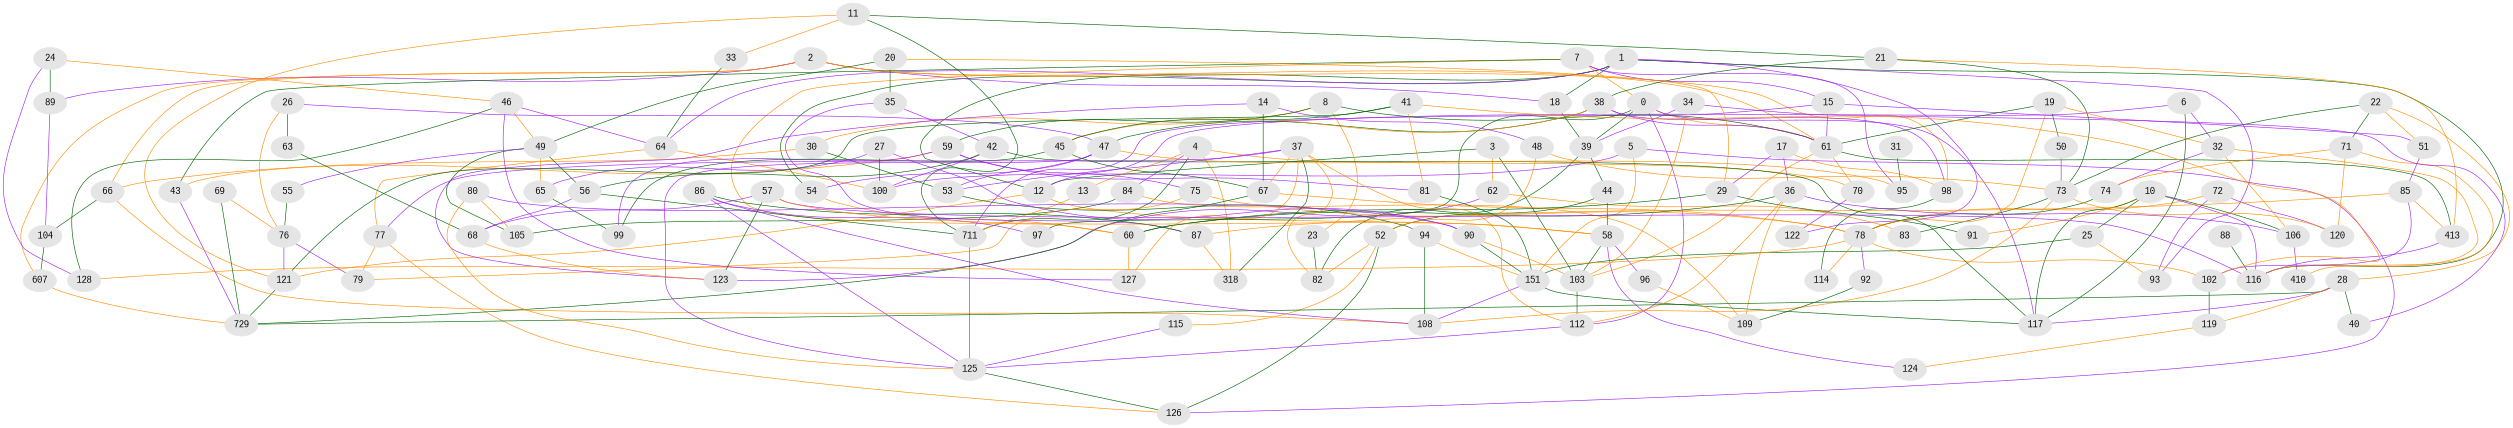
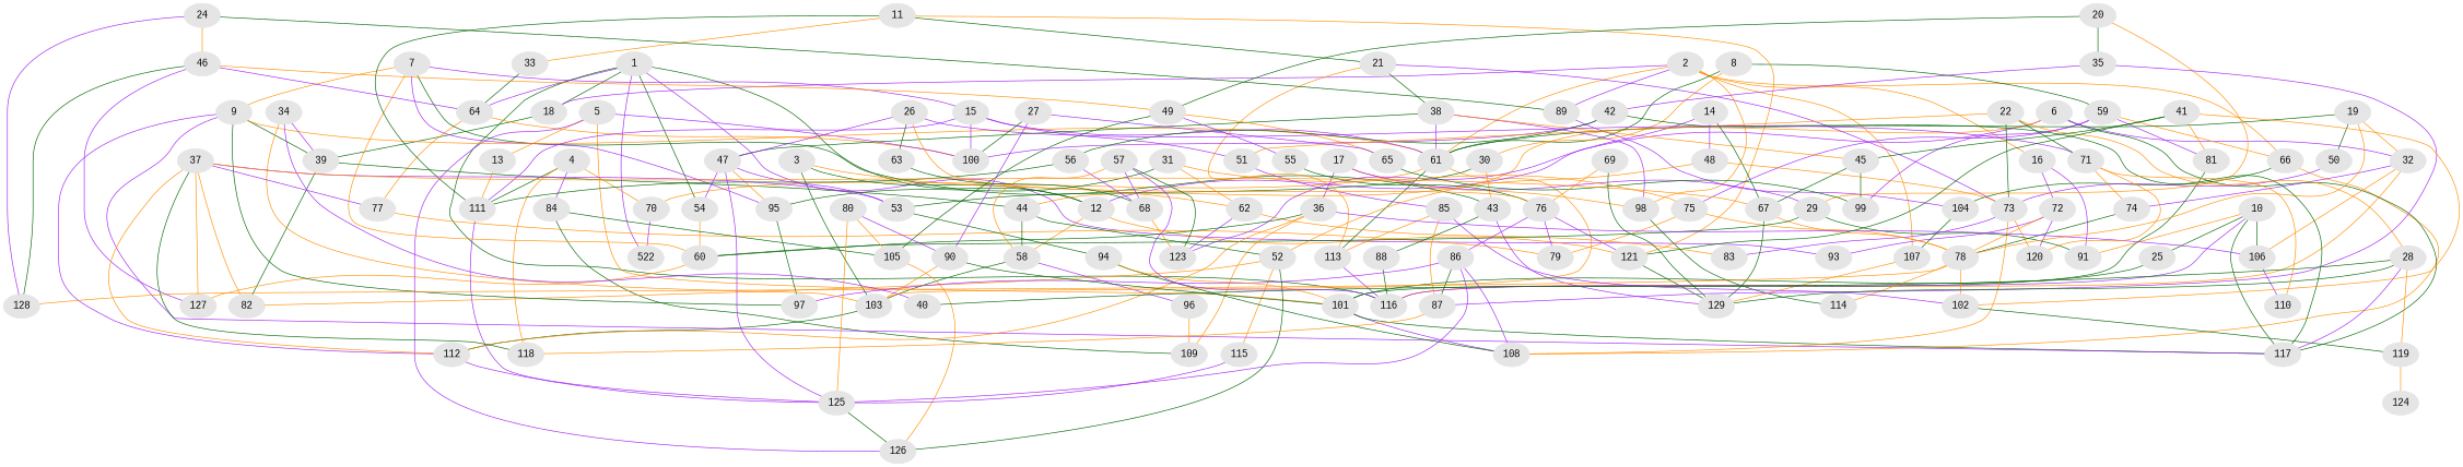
  graph {
    fontname="Liberation Mono"
    node [color=gray90 fontname="Liberation Mono" style=filled]
    edge [color=darkorange fontname="Liberation Mono"]
    1
    12
    18
    54
    64
    93
    116
-   122
+   122 [label=522]
    121
    58
    39
    60
    100
    77
    2
+   16
    61
    66
    89
    98
-   107 [label=607]
+   107
    91
    72
    103
    70
-   113 [label=413]
+   113
    104
    108
    114
-   129 [label=729]
+   129
    3
    62
    123
    83
    112
    4
    84
-   111 [label=711]
-   118 [label=318]
+   111
+   118
    109
    105
    125
    5
    13
-   101 [label=151]
+   101
    126
    117
    6
    32
    44
    106
    74
    52
    7
-   9 [label=0]
+   9
    15
    43
    95
    97
    51
    88
    127
    8
-   23
    30
    59
    82
    53
    75
    81
    99
    10
    25
-   110 [label=410]
+   110
    11
    21
    33
    38
    73
    96
    124
    14
    48
    67
    78
    85
    120
    17
    29
    36
    19
    50
    128
    102
-   92
    20
    35
    49
    42
    87
    65
    56
    55
    47
    45
    22
    28
    71
    40
    119
    24
    46
    26
    63
    76
    68
    79
    86
    27
    90
    94
    31
    34
    37
    41
    115
    57
    69
    80
    1 -- 12 [color=darkgreen]
    1 -- 18 [color=darkgreen]
    1 -- 54 [color=darkgreen]
    1 -- 64 [color=purple]
    1 -- 93 [color=purple]
    1 -- 116 [color=darkgreen]
    1 -- 122 [color=purple]
    12 -- 121
    12 -- 58
    18 -- 39 [color=darkgreen]
    54 -- 60
    64 -- 100
    64 -- 77
    121 -- 129 [color=darkgreen]
    58 -- 103 [color=darkgreen]
    58 -- 96 [color=purple]
-   58 -- 124 [color=purple]
    39 -- 44 [color=darkgreen]
    39 -- 82 [color=darkgreen]
    60 -- 127
-   77 -- 126
+   105 -- 126
    77 -- 79
    2 -- 18 [color=purple]
+   2 -- 16
    2 -- 61
    2 -- 66
    2 -- 89 [color=purple]
    2 -- 98
    2 -- 107
+   16 -- 91 [color=purple]
+   16 -- 72 [color=purple]
    61 -- 103
    61 -- 70
    61 -- 113 [color=darkgreen]
    66 -- 104 [color=darkgreen]
    66 -- 108
    89 -- 104 [color=purple]
    98 -- 114 [color=darkgreen]
    107 -- 129
    72 -- 93 [color=purple]
    72 -- 78
    72 -- 120 [color=purple]
    103 -- 112 [color=darkgreen]
    70 -- 122 [color=purple]
    113 -- 116 [color=purple]
    104 -- 107 [color=darkgreen]
    3 -- 12 [color=darkgreen]
    3 -- 103 [color=darkgreen]
    3 -- 62
    62 -- 123 [color=purple]
    62 -- 83
    112 -- 125 [color=purple]
    4 -- 70
    4 -- 84 [color=purple]
    4 -- 111 [color=darkgreen]
    4 -- 118
-   84 -- 109
+   84 -- 109 [color=darkgreen]
    84 -- 105 [color=darkgreen]
    111 -- 125 [color=purple]
    125 -- 126 [color=darkgreen]
    5 -- 100 [color=purple]
-   4 -- 13
+   5 -- 13
    5 -- 101
    5 -- 126 [color=purple]
    13 -- 111
    101 -- 108 [color=purple]
    101 -- 117 [color=darkgreen]
    6 -- 12 [color=purple]
    6 -- 117 [color=darkgreen]
    6 -- 32 [color=purple]
+   6 -- 44
    32 -- 116
    32 -- 106
    32 -- 74 [color=purple]
    44 -- 58 [color=darkgreen]
    44 -- 52 [color=darkgreen]
    106 -- 110 [color=purple]
    74 -- 78 [color=darkgreen]
    52 -- 126 [color=darkgreen]
    52 -- 82
    52 -- 115
    7 -- 60
    7 -- 9
    7 -- 15 [color=purple]
    7 -- 43 [color=darkgreen]
    7 -- 95 [color=purple]
    9 -- 39 [color=darkgreen]
    9 -- 61
    9 -- 112 [color=purple]
    9 -- 117 [color=purple]
    9 -- 97 [color=darkgreen]
+   15 -- 100 [color=purple]
    15 -- 61 [color=purple]
    15 -- 111 [color=purple]
    15 -- 51 [color=purple]
    43 -- 129 [color=purple]
+   43 -- 88 [color=darkgreen]
+   95 -- 97 [color=darkgreen]
    51 -- 85 [color=purple]
    88 -- 116 [color=darkgreen]
    8 -- 61 [color=darkgreen]
-   8 -- 23
    8 -- 30
    8 -- 59 [color=darkgreen]
-   23 -- 82 [color=darkgreen]
    30 -- 43
    30 -- 53 [color=darkgreen]
    59 -- 66
    59 -- 75 [color=purple]
    59 -- 81 [color=purple]
    59 -- 99 [color=purple]
    53 -- 94 [color=darkgreen]
    75 -- 78
    75 -- 79
    81 -- 101 [color=darkgreen]
    10 -- 116 [color=purple]
    10 -- 91
    10 -- 117 [color=darkgreen]
    10 -- 106 [color=darkgreen]
    10 -- 25 [color=darkgreen]
-   25 -- 93
    25 -- 101 [color=darkgreen]
    11 -- 121
    11 -- 111 [color=darkgreen]
    11 -- 21 [color=darkgreen]
    11 -- 33
    21 -- 113
    21 -- 38 [color=darkgreen]
-   21 -- 73 [color=darkgreen]
+   21 -- 73 [color=purple]
    33 -- 64 [color=darkgreen]
    38 -- 61 [color=purple]
    38 -- 98 [color=purple]
    38 -- 47 [color=darkgreen]
    38 -- 45
    73 -- 108
-   73 -- 83 [color=darkgreen]
+   73 -- 83 [color=purple]
    73 -- 120
    96 -- 109
    14 -- 123 [color=purple]
    14 -- 48 [color=purple]
    14 -- 67 [color=darkgreen]
    48 -- 52
    48 -- 73
    67 -- 129 [color=darkgreen]
    67 -- 78
    78 -- 114
    78 -- 128
    78 -- 102
-   78 -- 92 [color=purple]
    85 -- 113
    85 -- 102 [color=purple]
    85 -- 87
    17 -- 98
    17 -- 29 [color=purple]
    17 -- 36 [color=purple]
    29 -- 60 [color=darkgreen]
    29 -- 91 [color=darkgreen]
    36 -- 60 [color=darkgreen]
    36 -- 112
    36 -- 109
    36 -- 106 [color=purple]
    19 -- 61 [color=darkgreen]
    19 -- 32
    19 -- 78
    19 -- 50 [color=darkgreen]
    50 -- 73 [color=purple]
    102 -- 119 [color=darkgreen]
-   92 -- 109 [color=darkgreen]
    20 -- 29
    20 -- 35 [color=darkgreen]
    20 -- 49 [color=darkgreen]
    35 -- 42 [color=purple]
    35 -- 87 [color=purple]
    49 -- 105 [color=darkgreen]
    49 -- 65
-   49 -- 56 [color=darkgreen]
    49 -- 55 [color=purple]
    42 -- 100 [color=purple]
    42 -- 117 [color=darkgreen]
    42 -- 56 [color=darkgreen]
    87 -- 118
    65 -- 99 [color=darkgreen]
    56 -- 111 [color=darkgreen]
    56 -- 68 [color=purple]
    55 -- 76 [color=darkgreen]
    47 -- 54 [color=purple]
    47 -- 125 [color=purple]
    47 -- 95
    47 -- 53 [color=purple]
    45 -- 99 [color=darkgreen]
    45 -- 67 [color=darkgreen]
    22 -- 51
    22 -- 73 [color=darkgreen]
    22 -- 28
    22 -- 71 [color=darkgreen]
    28 -- 129 [color=darkgreen]
    28 -- 117 [color=purple]
    28 -- 40 [color=darkgreen]
    28 -- 119
    71 -- 74
    71 -- 110
    71 -- 120
    119 -- 124
    24 -- 89 [color=darkgreen]
    24 -- 128 [color=purple]
    24 -- 46
    46 -- 64 [color=purple]
    46 -- 127 [color=purple]
    46 -- 128 [color=darkgreen]
    46 -- 49
    26 -- 47 [color=purple]
+   26 -- 71 [color=purple]
    26 -- 63 [color=darkgreen]
    26 -- 76
    63 -- 68 [color=darkgreen]
    76 -- 121 [color=purple]
    76 -- 79 [color=purple]
+   76 -- 86 [color=purple]
    68 -- 123
    86 -- 108 [color=purple]
    86 -- 125 [color=purple]
    86 -- 97 [color=purple]
    86 -- 87 [color=darkgreen]
    27 -- 100 [color=darkgreen]
    27 -- 65 [color=purple]
    27 -- 90 [color=purple]
    90 -- 103
    90 -- 101 [color=darkgreen]
    94 -- 108 [color=darkgreen]
    94 -- 101
+   31 -- 62
    31 -- 95 [color=darkgreen]
+   31 -- 75
    34 -- 39 [color=purple]
    34 -- 103
    34 -- 40 [color=purple]
    37 -- 77 [color=purple]
    37 -- 112
    37 -- 118 [color=darkgreen]
    37 -- 127
    37 -- 82
    37 -- 53 [color=purple]
    37 -- 67
    41 -- 121 [color=darkgreen]
    41 -- 81
    41 -- 102
    41 -- 45 [color=darkgreen]
    115 -- 125 [color=purple]
    57 -- 116 [color=purple]
    57 -- 58
    57 -- 123 [color=darkgreen]
    57 -- 68 [color=purple]
    69 -- 129 [color=darkgreen]
    69 -- 76
    80 -- 105
    80 -- 125
    80 -- 90 [color=purple]
  }
